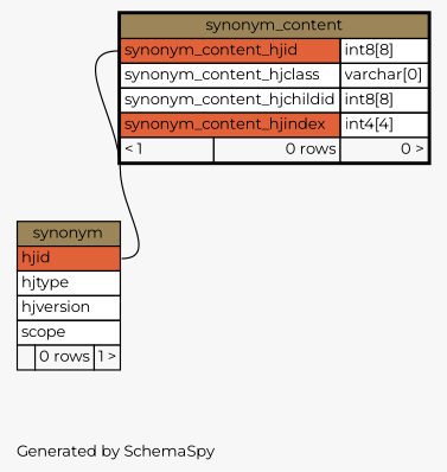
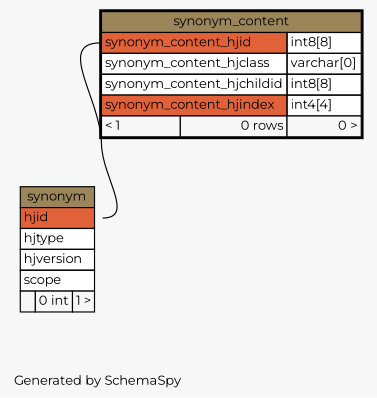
  digraph {
    bgcolor="#f7f7f7"
    fontname=Montserrat
    fontsize=11
    label="\nGenerated by SchemaSpy"
    labeljust=l
    nodesep=0.18
    rankdir=TB
    ranksep=0.46
    node [fontname=Montserrat fontsize=11 shape=plaintext]
    n1 [label=<     <TABLE BORDER="2" CELLBORDER="1" CELLSPACING="0" BGCOLOR="#ffffff">       <TR><TD COLSPAN="3" BGCOLOR="#9b8559" ALIGN="CENTER">synonym_content</TD></TR>       <TR><TD PORT="synonym_content_hjid" COLSPAN="2" BGCOLOR="#e16239" ALIGN="LEFT">synonym_content_hjid</TD><TD PORT="synonym_content_hjid.type" ALIGN="LEFT">int8[8]</TD></TR>       <TR><TD PORT="synonym_content_hjclass" COLSPAN="2" ALIGN="LEFT">synonym_content_hjclass</TD><TD PORT="synonym_content_hjclass.type" ALIGN="LEFT">varchar[0]</TD></TR>       <TR><TD PORT="synonym_content_hjchildid" COLSPAN="2" ALIGN="LEFT">synonym_content_hjchildid</TD><TD PORT="synonym_content_hjchildid.type" ALIGN="LEFT">int8[8]</TD></TR>       <TR><TD PORT="synonym_content_hjindex" COLSPAN="2" BGCOLOR="#e16239" ALIGN="LEFT">synonym_content_hjindex</TD><TD PORT="synonym_content_hjindex.type" ALIGN="LEFT">int4[4]</TD></TR>       <TR><TD ALIGN="LEFT" BGCOLOR="#f7f7f7">&lt; 1</TD><TD ALIGN="RIGHT" BGCOLOR="#f7f7f7">0 rows</TD><TD ALIGN="RIGHT" BGCOLOR="#f7f7f7">0 &gt;</TD></TR>     </TABLE>>]
-   n2 [label=<     <TABLE BORDER="0" CELLBORDER="1" CELLSPACING="0" BGCOLOR="#ffffff">       <TR><TD COLSPAN="3" BGCOLOR="#9b8559" ALIGN="CENTER">synonym</TD></TR>       <TR><TD PORT="hjid" COLSPAN="3" BGCOLOR="#e16239" ALIGN="LEFT">hjid</TD></TR>       <TR><TD PORT="hjtype" COLSPAN="3" ALIGN="LEFT">hjtype</TD></TR>       <TR><TD PORT="hjversion" COLSPAN="3" ALIGN="LEFT">hjversion</TD></TR>       <TR><TD PORT="scope" COLSPAN="3" ALIGN="LEFT">scope</TD></TR>       <TR><TD ALIGN="LEFT" BGCOLOR="#f7f7f7">  </TD><TD ALIGN="RIGHT" BGCOLOR="#f7f7f7">0 rows</TD><TD ALIGN="RIGHT" BGCOLOR="#f7f7f7">1 &gt;</TD></TR>     </TABLE>>]
+   n2 [label=<     <TABLE BORDER="0" CELLBORDER="1" CELLSPACING="0" BGCOLOR="#ffffff">       <TR><TD COLSPAN="3" BGCOLOR="#9b8559" ALIGN="CENTER">synonym</TD></TR>       <TR><TD PORT="hjid" COLSPAN="3" BGCOLOR="#e16239" ALIGN="LEFT">hjid</TD></TR>       <TR><TD PORT="hjtype" COLSPAN="3" ALIGN="LEFT">hjtype</TD></TR>       <TR><TD PORT="hjversion" COLSPAN="3" ALIGN="LEFT">hjversion</TD></TR>       <TR><TD PORT="scope" COLSPAN="3" ALIGN="LEFT">scope</TD></TR>       <TR><TD ALIGN="LEFT" BGCOLOR="#f7f7f7">  </TD><TD ALIGN="RIGHT" BGCOLOR="#f7f7f7">0 int</TD><TD ALIGN="RIGHT" BGCOLOR="#f7f7f7">1 &gt;</TD></TR>     </TABLE>>]
    n1 -> n2 [arrowhead=none arrowsize=0.8 arrowtail=crowodot headport="hjid:e" tailport="synonym_content_hjid:w" fontname=Montserrat]
  }
